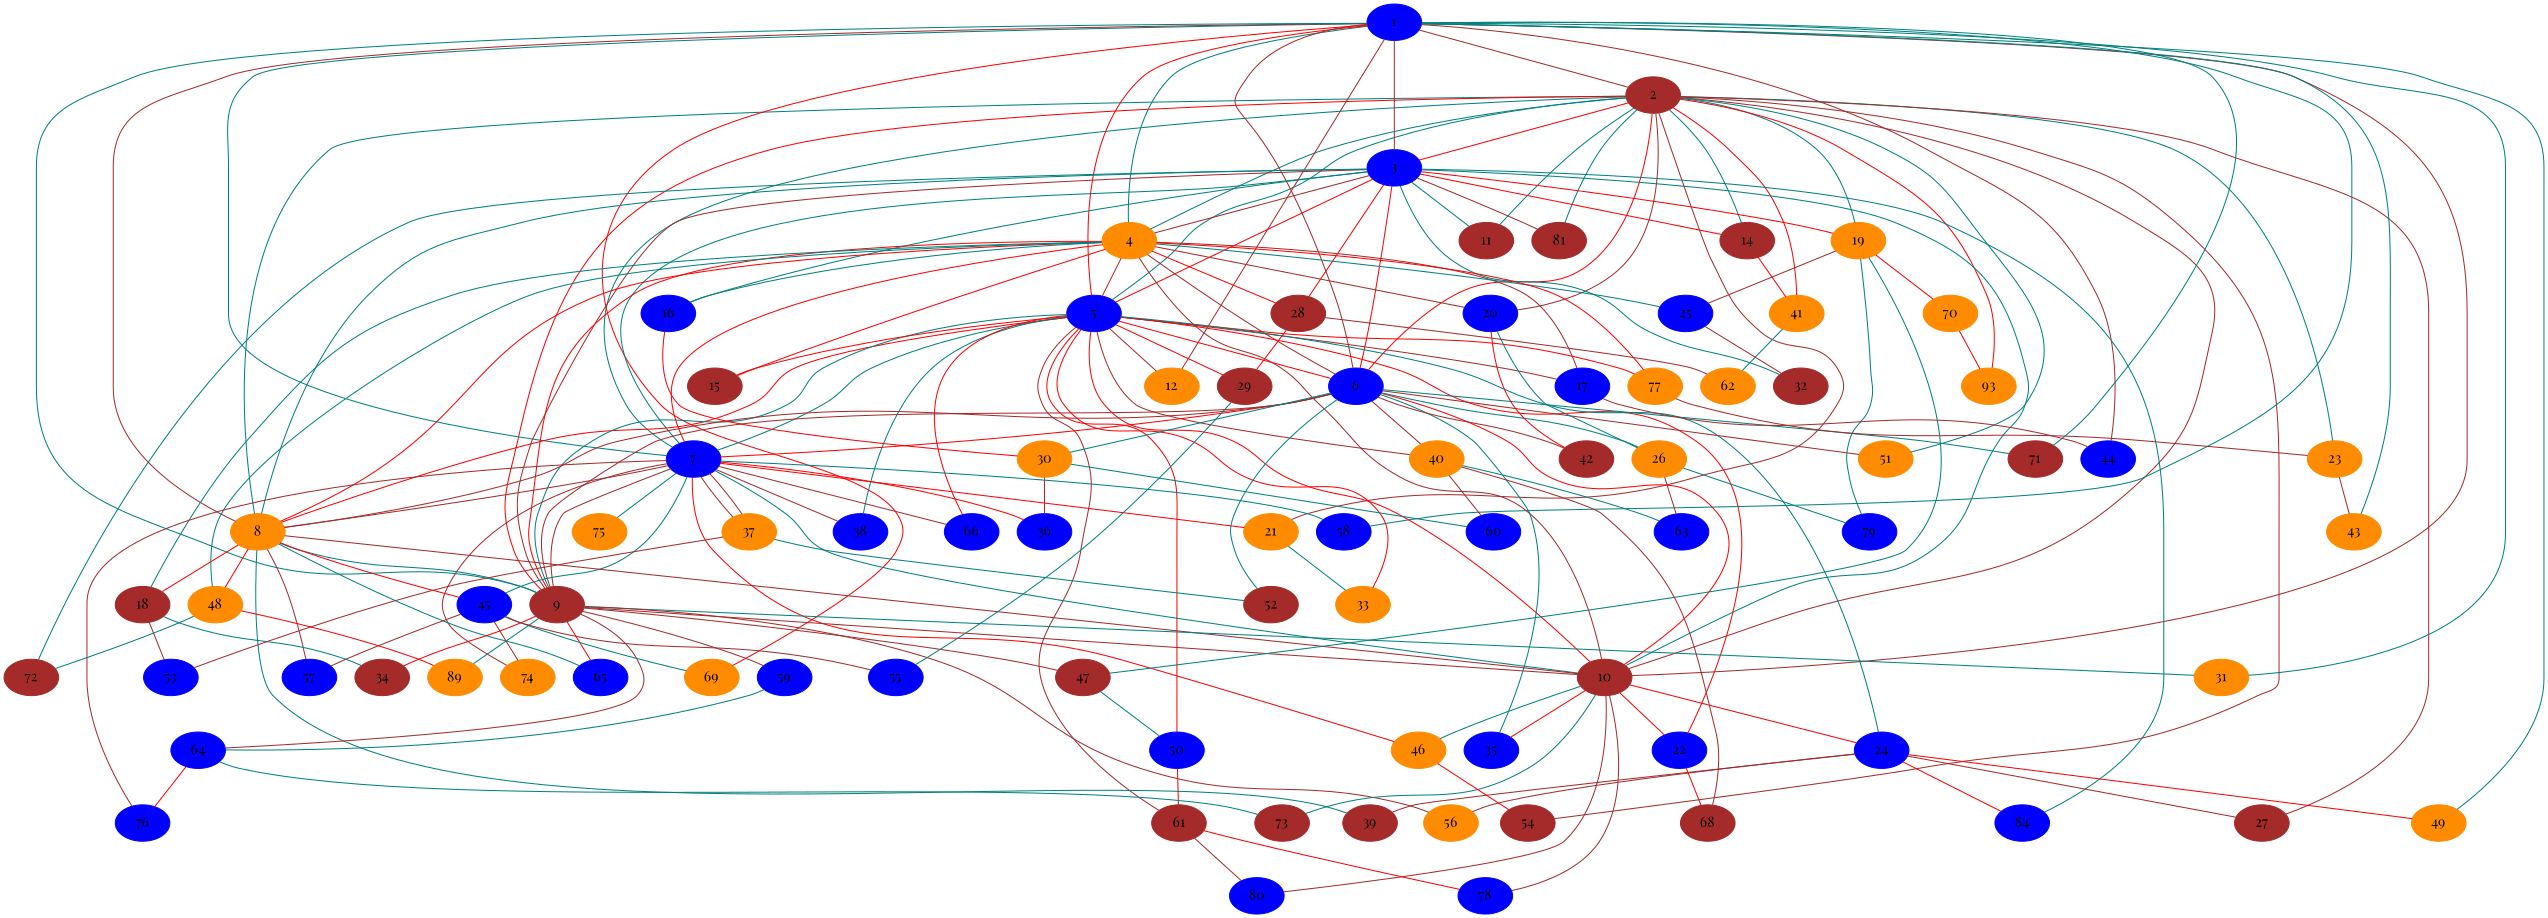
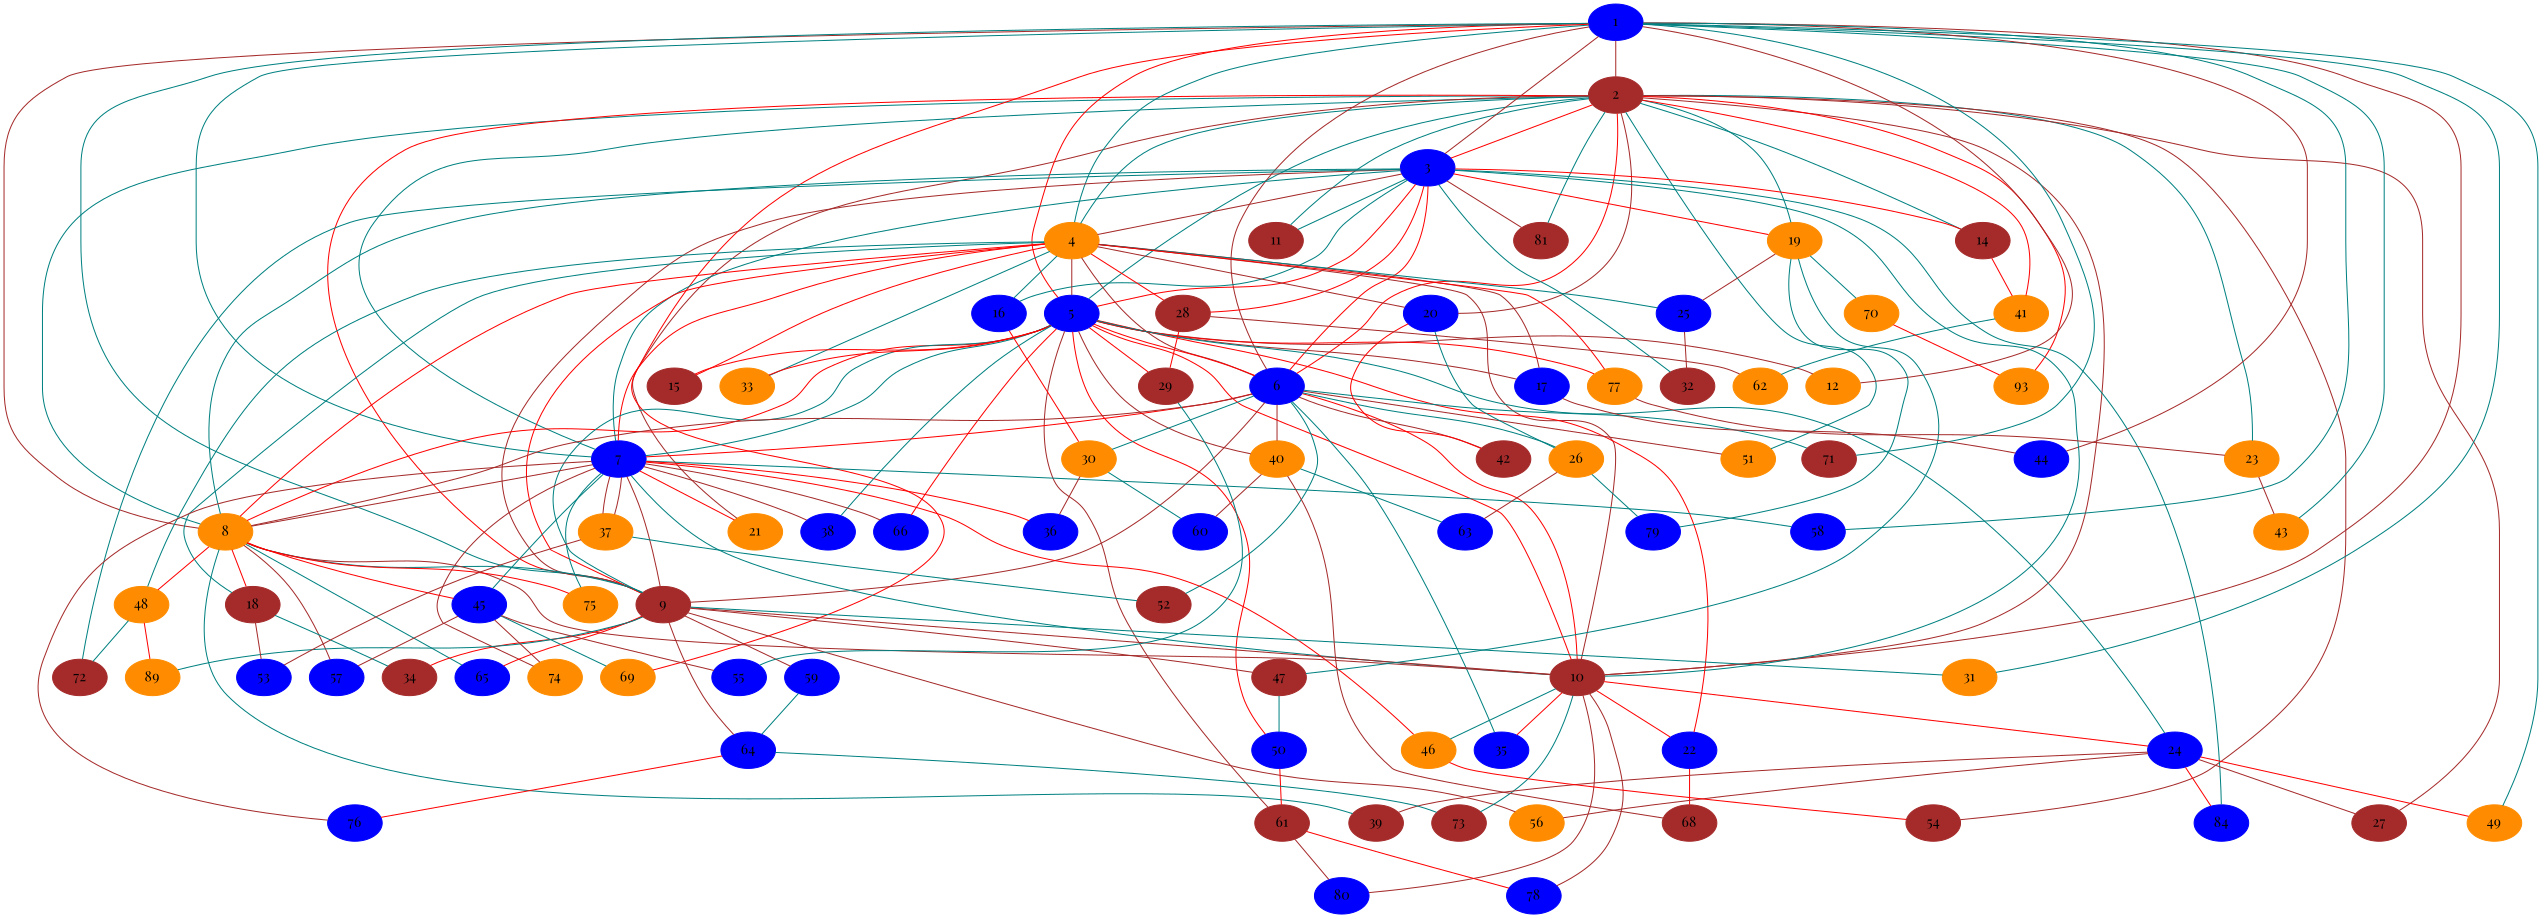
  graph {
    fontname="Playfair Display"
    node [color=blue fontname="Playfair Display" style=filled]
    edge [color=teal fontname="Playfair Display"]
    2 [color=brown]
    1
    3
    4 [color=darkorange]
    5
    6
    7
    8 [color=darkorange]
    9 [color=brown]
    10 [color=brown]
    12 [color=darkorange]
    31 [color=darkorange]
    43 [color=darkorange]
    44
    49 [color=darkorange]
    58
    69 [color=darkorange]
    71 [color=brown]
    11 [color=brown]
    14 [color=brown]
    19 [color=darkorange]
    20
    21 [color=darkorange]
    23 [color=darkorange]
    27 [color=brown]
    41 [color=darkorange]
    51 [color=darkorange]
    54 [color=brown]
    81 [color=brown]
    n30 [color=darkorange label=93]
    16
    28 [color=brown]
    32 [color=brown]
    72 [color=brown]
    84
    15 [color=brown]
    17
    18 [color=brown]
    25
    33 [color=darkorange]
    48 [color=darkorange]
    77 [color=darkorange]
    22
    24
    29 [color=brown]
    38
    40 [color=darkorange]
    50
    61 [color=brown]
    66
    26 [color=darkorange]
    30 [color=darkorange]
    35
    42 [color=brown]
    52 [color=brown]
    36
    37 [color=darkorange]
    45
    46 [color=darkorange]
    74 [color=darkorange]
    75 [color=darkorange]
    76
    39 [color=brown]
    57
    65
    34 [color=brown]
    47 [color=brown]
    56 [color=darkorange]
    59
    64
    n71 [color=darkorange label=89]
    73 [color=brown]
    78
    80
    70 [color=darkorange]
    79
    62 [color=darkorange]
    53
    68 [color=brown]
    55
    63
    60
    2 -- 3 [color=red]
    2 -- 4
    2 -- 5
    2 -- 6 [color=red]
    2 -- 7
    2 -- 8
    2 -- 9 [color=red]
    2 -- 10 [color=brown]
    2 -- 11
    2 -- 14
    2 -- 19
    2 -- 20 [color=brown]
    2 -- 21 [color=brown]
    2 -- 23
    2 -- 27 [color=brown]
    2 -- 41 [color=red]
    2 -- 51
    2 -- 54 [color=brown]
    2 -- 81
    2 -- n30 [color=red]
    1 -- 2 [color=brown]
    1 -- 3 [color=brown]
    1 -- 4
    1 -- 5 [color=red]
    1 -- 6 [color=brown]
    1 -- 7
    1 -- 8 [color=brown]
    1 -- 9
    1 -- 10 [color=brown]
    1 -- 12 [color=brown]
    1 -- 31
    1 -- 43
    1 -- 44 [color=brown]
    1 -- 49
    1 -- 58
    1 -- 69 [color=red]
    1 -- 71
    3 -- 4 [color=brown]
    3 -- 5 [color=red]
    3 -- 6 [color=red]
    3 -- 7
    3 -- 8
    3 -- 9 [color=brown]
    3 -- 10
    3 -- 11
    3 -- 14 [color=red]
    3 -- 19 [color=red]
    3 -- 81 [color=brown]
    3 -- 16
    3 -- 28 [color=red]
    3 -- 32
    3 -- 72
    3 -- 84
    4 -- 5 [color=brown]
    4 -- 6 [color=brown]
    4 -- 7 [color=red]
    4 -- 8 [color=red]
    4 -- 9 [color=red]
    4 -- 10 [color=brown]
    4 -- 20 [color=brown]
    4 -- 16
    4 -- 28 [color=red]
    4 -- 15 [color=red]
    4 -- 17 [color=brown]
    4 -- 18
    4 -- 25
-   21 -- 33
+   4 -- 33
    4 -- 48
    4 -- 77 [color=red]
    5 -- 6 [color=red]
    5 -- 7
    5 -- 8 [color=red]
    5 -- 9
    5 -- 10 [color=red]
    5 -- 12 [color=brown]
    5 -- 15 [color=red]
    5 -- 17 [color=brown]
    5 -- 33 [color=red]
    5 -- 77 [color=red]
    5 -- 22 [color=red]
    5 -- 24
    5 -- 29 [color=red]
    5 -- 38
    5 -- 40 [color=brown]
    5 -- 50 [color=red]
    5 -- 61 [color=brown]
    5 -- 66 [color=red]
    6 -- 7 [color=red]
    6 -- 8 [color=brown]
    6 -- 9 [color=brown]
    6 -- 10 [color=red]
    6 -- 71
    6 -- 51 [color=brown]
    6 -- 40 [color=brown]
    6 -- 26
    6 -- 30
    6 -- 35
    6 -- 42 [color=brown]
    6 -- 52
    7 -- 8 [color=brown]
    7 -- 9 [color=brown]
    7 -- 10
    7 -- 58
    7 -- 21 [color=red]
    7 -- 38 [color=brown]
    7 -- 66 [color=brown]
    7 -- 36 [color=red]
    7 -- 37 [color=brown]
    7 -- 37 [color=brown]
    7 -- 45
    7 -- 46 [color=red]
    7 -- 74 [color=brown]
    7 -- 75
    7 -- 76 [color=brown]
    8 -- 9
    8 -- 10 [color=brown]
    8 -- 18 [color=red]
    8 -- 48 [color=red]
    8 -- 45 [color=red]
+   8 -- 75 [color=red]
    8 -- 39
    8 -- 57 [color=brown]
    8 -- 65
    9 -- 10 [color=brown]
    9 -- 31
    9 -- 65 [color=red]
    9 -- 34 [color=red]
    9 -- 47 [color=brown]
    9 -- 56 [color=brown]
    9 -- 59 [color=brown]
    9 -- 64 [color=brown]
    9 -- n71
    10 -- 22 [color=red]
    10 -- 24 [color=red]
    10 -- 35 [color=red]
    10 -- 46
    10 -- 73
    10 -- 78 [color=brown]
    10 -- 80 [color=brown]
    14 -- 41 [color=red]
    19 -- 25 [color=brown]
    19 -- 47
-   19 -- 70 [color=red]
+   19 -- 70
    19 -- 79
    20 -- 26
    20 -- 42 [color=red]
    23 -- 43 [color=brown]
    41 -- 62
    16 -- 30 [color=red]
    28 -- 29 [color=red]
    28 -- 62 [color=brown]
    17 -- 44 [color=brown]
    18 -- 34
    18 -- 53 [color=brown]
    25 -- 32 [color=brown]
    48 -- 72
    48 -- n71 [color=red]
    77 -- 23 [color=brown]
    22 -- 68 [color=red]
    24 -- 49 [color=red]
    24 -- 27 [color=brown]
    24 -- 84 [color=red]
    24 -- 39 [color=brown]
    24 -- 56 [color=brown]
    29 -- 55
    40 -- 68 [color=brown]
    40 -- 63
    40 -- 60 [color=brown]
    50 -- 61 [color=red]
    61 -- 78 [color=red]
    61 -- 80 [color=brown]
    26 -- 79
    26 -- 63 [color=brown]
    30 -- 36 [color=brown]
    30 -- 60
    37 -- 52
    37 -- 53 [color=brown]
    45 -- 69
    45 -- 74 [color=brown]
    45 -- 57 [color=brown]
    45 -- 55 [color=brown]
    46 -- 54 [color=red]
    47 -- 50
    59 -- 64
    64 -- 76 [color=red]
    64 -- 73
    70 -- n30 [color=red]
  }
